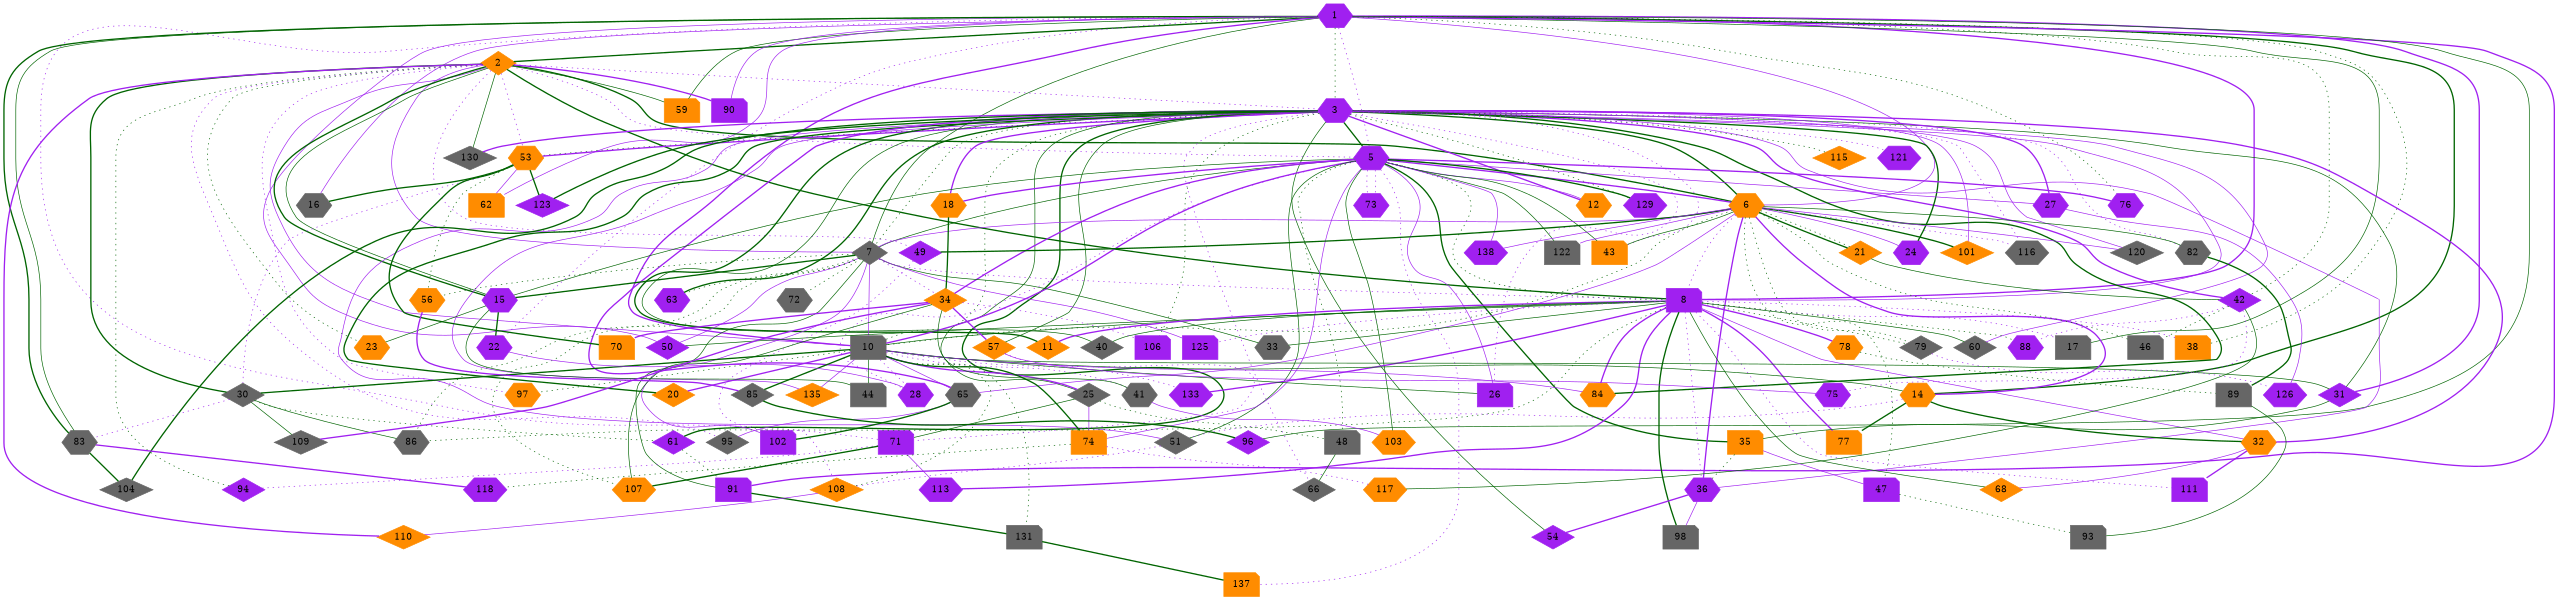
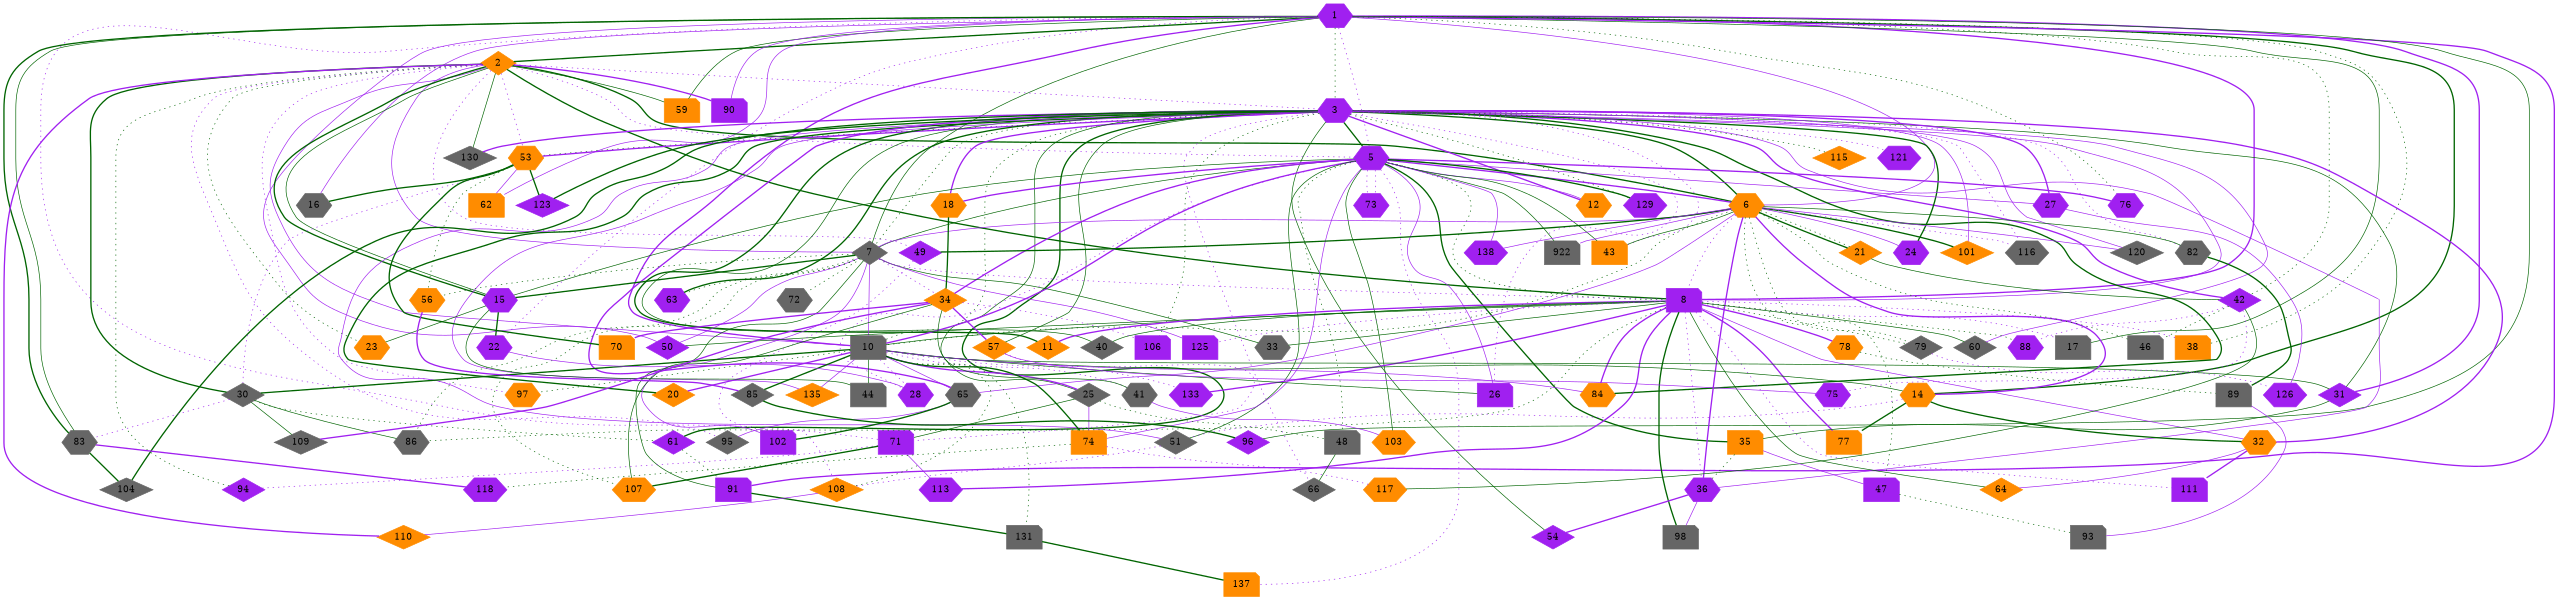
  graph {
    node [color=purple shape=hexagon style=filled]
    edge [color=purple style=solid]
    1 [super="+69"]
    2 [color=darkorange shape=diamond super="+132"]
    3 [super="+4"]
    5 [super="+87"]
    6 [color=darkorange super="+37"]
    7 [color=gray40 shape=diamond super="+55"]
    8 [shape=note super="+9"]
    10 [color=gray40 shape=note super="+39"]
    14 [color=darkorange super="+19"]
    16 [color=gray40]
    17 [color=gray40 shape=note]
    22
    31 [shape=diamond]
    38 [color=darkorange shape=note]
    42 [shape=diamond super="+99"]
    50 [shape=diamond]
    59 [color=darkorange shape=note]
    62 [color=darkorange shape=note]
    71 [shape=note super="+119"]
    76
    83 [color=gray40 super="+100"]
    90 [shape=note]
    91 [shape=note super="+128"]
    96 [shape=diamond]
    n25 [color=darkorange label=53 super="+81"]
    15 [super="+29"]
    23 [color=darkorange]
    30 [color=gray40 shape=diamond super="+52"]
    49 [shape=diamond]
    94 [shape=diamond]
    95 [color=gray40 shape=diamond]
    97 [color=darkorange]
    110 [color=darkorange shape=diamond]
    130 [color=gray40 shape=diamond]
    11 [color=darkorange shape=diamond]
    12 [color=darkorange]
    18 [color=darkorange]
    20 [color=darkorange shape=diamond]
    24
    25 [color=gray40 shape=diamond]
    26 [shape=note super="+64"]
    27
    32 [color=darkorange super="+67"]
    36 [super="+53"]
    40 [color=gray40 shape=diamond]
    43 [color=darkorange shape=note]
    51 [color=gray40 shape=diamond super="+80"]
    54 [shape=diamond]
    57 [color=darkorange shape=diamond]
    60 [color=gray40 shape=diamond]
    61 [shape=diamond]
    63
    65 [color=gray40 super="+92"]
    66 [color=gray40 shape=diamond]
    82 [color=gray40]
    84 [color=darkorange super="+134"]
    101 [color=darkorange shape=diamond]
    104 [color=gray40 shape=diamond]
    106 [shape=note]
    115 [color=darkorange shape=diamond]
    116 [color=gray40]
    120 [color=gray40 shape=diamond]
    121
    123 [shape=diamond]
    129
    135 [color=darkorange shape=diamond]
    28 [super="+58"]
    34 [color=darkorange shape=diamond super="+136"]
    35 [color=darkorange shape=note super="+45"]
    48 [color=gray40 shape=note]
    73
    74 [color=darkorange shape=note super="+112"]
    103 [color=darkorange]
-   122 [color=gray40 shape=note super="+124"]
+   122 [color=gray40 shape=note super="+124" label=922]
    137 [color=darkorange shape=note]
    138
    21 [color=darkorange shape=diamond]
    46 [color=gray40 shape=note]
    47 [shape=note]
    79 [color=gray40 shape=diamond]
    72 [color=gray40]
    33 [color=gray40]
    56 [color=darkorange]
    86 [color=gray40 super="+105"]
    102 [shape=note]
    107 [color=darkorange super="+114"]
    125 [shape=note]
-   68 [color=darkorange shape=diamond]
+   68 [color=darkorange shape=diamond label=64]
    77 [color=darkorange shape=note]
    78 [color=darkorange]
    88
    98 [color=gray40 shape=note]
    111 [shape=note]
    113
    133
    41 [color=gray40]
    44 [color=gray40 shape=note]
    85 [color=gray40 shape=diamond]
    108 [color=darkorange shape=diamond super="+127"]
    131 [color=gray40 shape=note]
    75
    117 [color=darkorange]
    118
    70 [color=darkorange shape=note]
    109 [color=gray40 shape=diamond]
    126
    89 [color=gray40 shape=note]
    93 [color=gray40 shape=note]
    1 -- 2 [color=darkgreen style=bold]
    1 -- 3 [color=darkgreen style=dotted weight=2]
    1 -- 5 [style=dotted]
    1 -- 6
    1 -- 7 [color=darkgreen]
    1 -- 8 [style=bold weight=2]
    1 -- 10 [style=bold]
    1 -- 14 [color=darkgreen style=bold]
    1 -- 16
    1 -- 17 [color=darkgreen]
    1 -- 22 [style=dotted]
    1 -- 31 [style=bold]
    1 -- 38 [color=darkgreen style=dotted]
    1 -- 42 [color=darkgreen style=dotted]
    1 -- 50
    1 -- 59 [color=darkgreen]
    1 -- 62
    1 -- 71 [style=dotted]
    1 -- 76 [color=darkgreen style=dotted]
    1 -- 83 [color=darkgreen style=bold]
    1 -- 83 [color=darkgreen]
    1 -- 90
    1 -- 91 [style=bold]
    1 -- 96 [color=darkgreen]
    2 -- 3 [style=dotted weight=2]
    2 -- 5 [style=dotted]
    2 -- 6 [color=darkgreen style=bold weight=2]
    2 -- 7
    2 -- 8 [color=darkgreen style=bold weight=3]
    2 -- 10
    2 -- 59 [color=darkgreen]
    2 -- 90 [style=bold]
    2 -- n25 [style=dotted]
    2 -- 15 [color=darkgreen style=bold]
    2 -- 15 [color=darkgreen]
    2 -- 23 [color=darkgreen style=dotted]
    2 -- 30 [color=darkgreen style=bold]
    2 -- 49 [style=dotted]
    2 -- 94 [color=darkgreen style=dotted]
    2 -- 95 [style=dotted]
    2 -- 97 [style=dotted]
    2 -- 110 [style=bold]
    2 -- 130 [color=darkgreen]
    3 -- 5 [color=darkgreen style=bold weight=2]
    3 -- 6 [color=darkgreen style=bold weight=2]
    3 -- 7 [color=darkgreen style=dotted weight=2]
    3 -- 8 [weight=4]
    3 -- 10 [color=darkgreen style=dotted weight=2]
    3 -- 31 [color=darkgreen]
    3 -- 42 [style=bold]
    3 -- n25 [color=darkgreen style=dotted]
    3 -- n25 [style=bold]
    3 -- 130 [style=bold]
    3 -- 11 [color=darkgreen style=bold]
    3 -- 12 [style=bold]
    3 -- 18 [style=bold]
    3 -- 20 [color=darkgreen style=bold]
    3 -- 24 [color=darkgreen style=bold]
    3 -- 25 [color=darkgreen]
    3 -- 26 [style=dotted]
    3 -- 27 [style=bold]
    3 -- 32 [style=bold]
    3 -- 36
    3 -- 40 [color=darkgreen]
    3 -- 43 [style=dotted]
    3 -- 51
    3 -- 54 [color=darkgreen]
    3 -- 57 [color=darkgreen]
    3 -- 60
    3 -- 61 [color=darkgreen style=bold]
    3 -- 63 [color=darkgreen style=bold]
    3 -- 65 [style=bold]
    3 -- 66 [style=dotted]
    3 -- 82 [style=dotted]
    3 -- 84 [color=darkgreen style=bold]
    3 -- 101
    3 -- 104 [color=darkgreen style=bold]
    3 -- 106 [color=darkgreen style=dotted]
    3 -- 115 [color=darkgreen style=dotted]
    3 -- 116 [style=dotted]
    3 -- 120
    3 -- 121 [style=dotted]
    3 -- 123 [color=darkgreen style=bold]
    3 -- 129 [color=darkgreen style=dotted]
    3 -- 135
    5 -- 6 [style=bold]
    5 -- 7 [color=darkgreen]
    5 -- 8 [color=darkgreen style=dotted weight=2]
    5 -- 10 [style=bold]
    5 -- 76 [style=bold]
    5 -- 15 [color=darkgreen]
    5 -- 12
    5 -- 18 [style=bold]
    5 -- 26
    5 -- 27
    5 -- 43 [color=darkgreen]
    5 -- 51 [color=darkgreen]
    5 -- 129 [color=darkgreen style=bold]
    5 -- 28 [style=dotted]
    5 -- 34 [style=bold]
    5 -- 35 [color=darkgreen style=bold]
    5 -- 48 [color=darkgreen style=dotted]
    5 -- 73 [style=dotted]
    5 -- 73 [style=dotted]
    5 -- 74
    5 -- 103 [color=darkgreen]
    5 -- 122 [color=darkgreen]
    5 -- 137 [style=dotted]
    5 -- 138
    6 -- 7
    6 -- 8 [style=dotted weight=2]
    6 -- 10 [color=darkgreen style=dotted]
    6 -- 14 [style=bold]
    6 -- 49 [color=darkgreen style=bold]
    6 -- 24
    6 -- 36 [style=bold]
    6 -- 43 [color=darkgreen]
    6 -- 65
    6 -- 82 [color=darkgreen]
    6 -- 101 [color=darkgreen style=bold]
    6 -- 116 [style=dotted]
    6 -- 120
    6 -- 122 [weight=2]
    6 -- 138
    6 -- 21 [color=darkgreen style=bold]
    6 -- 21 [color=darkgreen style=dotted]
    6 -- 46 [color=darkgreen style=dotted]
    6 -- 47 [color=darkgreen style=dotted]
    6 -- 79 [color=darkgreen style=dotted]
    7 -- 8 [style=dotted weight=2]
    7 -- 10
    7 -- 50
    7 -- 91 [color=darkgreen]
    7 -- 15 [color=darkgreen style=bold]
    7 -- 63 [color=darkgreen style=dotted]
    7 -- 34 [style=dotted]
    7 -- 72 [color=darkgreen style=dotted]
    7 -- 33 [color=darkgreen]
    7 -- 56 [color=darkgreen style=dotted]
    7 -- 86 [color=darkgreen style=dotted]
    7 -- 102
    7 -- 107 [color=darkgreen style=dotted]
    7 -- 125
    8 -- 10 [color=darkgreen weight=2]
    8 -- 17 [style=dotted]
    8 -- 38 [style=dotted]
    8 -- 50 [color=darkgreen]
    8 -- 11 [style=bold]
    8 -- 32
    8 -- 36 [style=dotted]
    8 -- 40 [color=darkgreen]
    8 -- 60 [color=darkgreen]
    8 -- 84 [style=bold]
    8 -- 79 [color=darkgreen style=dotted]
    8 -- 33 [color=darkgreen]
    8 -- 86 [color=darkgreen style=dotted]
    8 -- 125 [style=dotted]
    8 -- 68 [color=darkgreen]
    8 -- 77 [style=bold]
    8 -- 78 [style=bold weight=2]
    8 -- 88 [color=darkgreen style=dotted]
    8 -- 98 [color=darkgreen style=bold]
    8 -- 111 [style=dotted]
    8 -- 113 [style=bold]
    8 -- 133 [style=bold]
    10 -- 14 [color=darkgreen]
    10 -- 31 [color=darkgreen]
    10 -- 30 [color=darkgreen style=bold]
    10 -- 97 [color=darkgreen style=dotted]
    10 -- 20 [style=bold]
    10 -- 25 [style=bold]
    10 -- 26 [color=darkgreen]
    10 -- 65
    10 -- 84
    10 -- 135
    10 -- 28 [style=dotted]
    10 -- 74 [color=darkgreen style=bold]
    10 -- 133 [style=dotted]
    10 -- 41 [style=dotted]
    10 -- 44 [color=darkgreen]
    10 -- 85 [color=darkgreen style=bold]
    10 -- 108 [color=darkgreen style=dotted]
    10 -- 131 [color=darkgreen style=dotted]
    14 -- 32 [color=darkgreen style=bold]
    14 -- 51 [style=dotted]
    14 -- 77 [color=darkgreen style=bold]
    22 -- 28
    31 -- 35 [color=darkgreen]
    42 -- 46 [color=darkgreen style=dotted]
    42 -- 88 [style=dotted]
    42 -- 75 [style=dotted]
    42 -- 117 [color=darkgreen]
    71 -- 94 [style=dotted]
    71 -- 107 [color=darkgreen style=bold]
    71 -- 113
    83 -- 104 [color=darkgreen style=bold]
    83 -- 118 [style=bold]
    91 -- 131 [color=darkgreen style=bold]
    n25 -- 16 [color=darkgreen style=bold]
    n25 -- 62
    n25 -- 30 [style=dotted]
    n25 -- 123 [color=darkgreen style=bold]
    n25 -- 56 [color=darkgreen style=dotted]
    n25 -- 70 [color=darkgreen style=bold]
    15 -- 22 [color=darkgreen style=bold]
    15 -- 23 [color=darkgreen]
    15 -- 44 [color=darkgreen]
    30 -- 83 [style=dotted]
    30 -- 61 [color=darkgreen style=dotted]
    30 -- 86 [color=darkgreen]
    30 -- 109 [color=darkgreen]
    49 -- 108 [style=dotted]
    18 -- 34 [color=darkgreen style=bold]
    25 -- 71 [color=darkgreen]
    25 -- 48 [color=darkgreen style=dotted]
    25 -- 74
    27 -- 126
    32 -- 68
    32 -- 111 [style=bold]
    36 -- 54 [style=bold]
    36 -- 98
    51 -- 108 [style=dotted]
    57 -- 71 [style=dotted]
    57 -- 75
    61 -- 91 [color=darkgreen style=dotted]
    65 -- 95
    65 -- 102 [color=darkgreen style=bold]
    82 -- 89 [color=darkgreen style=bold]
    34 -- 57 [style=bold]
    34 -- 106 [style=dotted]
    34 -- 107 [color=darkgreen]
    34 -- 41 [color=darkgreen]
    34 -- 70 [style=bold]
    34 -- 109 [style=bold]
    35 -- 36 [color=darkgreen style=dotted]
    35 -- 47
    48 -- 66 [color=darkgreen]
    74 -- 117 [style=dotted]
    74 -- 118 [color=darkgreen style=dotted]
    21 -- 42 [color=darkgreen]
    47 -- 93 [color=darkgreen style=dotted]
    79 -- 126 [style=dotted]
    56 -- 85 [style=bold]
    78 -- 89 [color=darkgreen style=dotted]
    41 -- 103
    85 -- 96 [color=darkgreen style=bold]
    108 -- 110
    131 -- 137 [color=darkgreen style=bold]
-   89 -- 93 [color=darkgreen]
+   89 -- 93
  }
